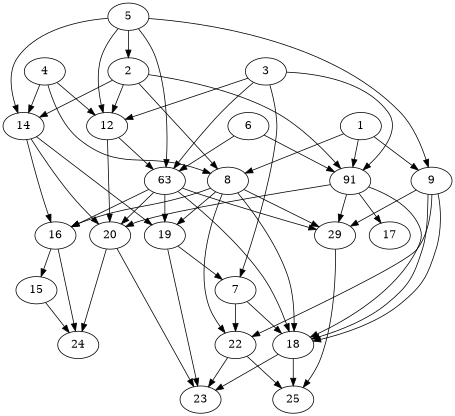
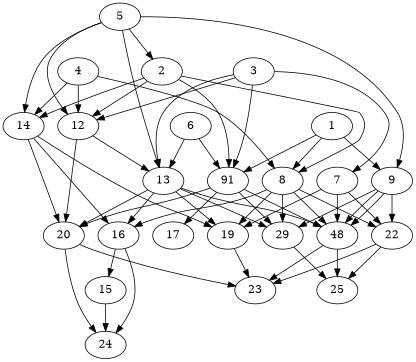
  digraph {
    node [alpha=0.14]
    1 [alpha=0.11 expect_size=45325312]
    8 [alpha=0.18 expect_size=37213184]
    9 [alpha=0.08 expect_size=10272768]
    n4 [alpha=0.02 expect_size=50498560 label=91]
-   18 [alpha=0.12 expect_size=50347008]
+   18 [alpha=0.12 expect_size=50347008 label=48]
    19 [alpha=0.05 expect_size=45109248]
    22 [alpha=0.11 expect_size=40783872]
    16 [alpha=0.15 expect_size=48570368]
    n9 [alpha=0.06 expect_size=36705280 label=29]
    17 [alpha=0.05 expect_size=29369344]
    20 [alpha=0.17 expect_size=17477632]
    23 [alpha=0.17 expect_size=29795328]
    25 [expect_size=50597888]
    15 [expect_size=8477696]
    24 [alpha=0.04 expect_size=16675840]
    2 [alpha=0.19 expect_size=42816512]
    12 [alpha=0.15 expect_size=28213248]
    14 [expect_size=44524544]
-   13 [expect_size=26578944 label=63]
+   13 [expect_size=26578944]
    3 [alpha=0.08 expect_size=7653376]
    7 [alpha=0.09 expect_size=33597440]
    4 [alpha=0.05 expect_size=6938624]
    5 [alpha=0.17 expect_size=13209600]
    6 [alpha=0.12 expect_size=40596480]
    1 -> 8
    1 -> 9
    1 -> n4
    8 -> 18
    8 -> 19
    8 -> 22
    8 -> 16
    8 -> n9
    9 -> 18
    9 -> 18
    9 -> 22
    9 -> n9
    n4 -> 18
    n4 -> n9
    n4 -> 17
    n4 -> 20
    18 -> 23
    18 -> 25
    19 -> 23
    22 -> 23
    22 -> 25
    16 -> 15
    16 -> 24
    n9 -> 25
    20 -> 23
    20 -> 24
    15 -> 24
    2 -> 8
    2 -> n4
    2 -> 12
    2 -> 14
    12 -> 20
    12 -> 13
    14 -> 19
    14 -> 16
    14 -> 20
    13 -> 18
    13 -> 19
    13 -> 16
    13 -> n9
    13 -> 20
    3 -> n4
    3 -> 12
    3 -> 13
    3 -> 7
    7 -> 18
-   19 -> 7
+   7 -> 19
    7 -> 22
    4 -> 8
    4 -> 12
    4 -> 14
    5 -> 9
    5 -> 2
    5 -> 12
    5 -> 14
    5 -> 13
    6 -> n4
    6 -> 13
  }
